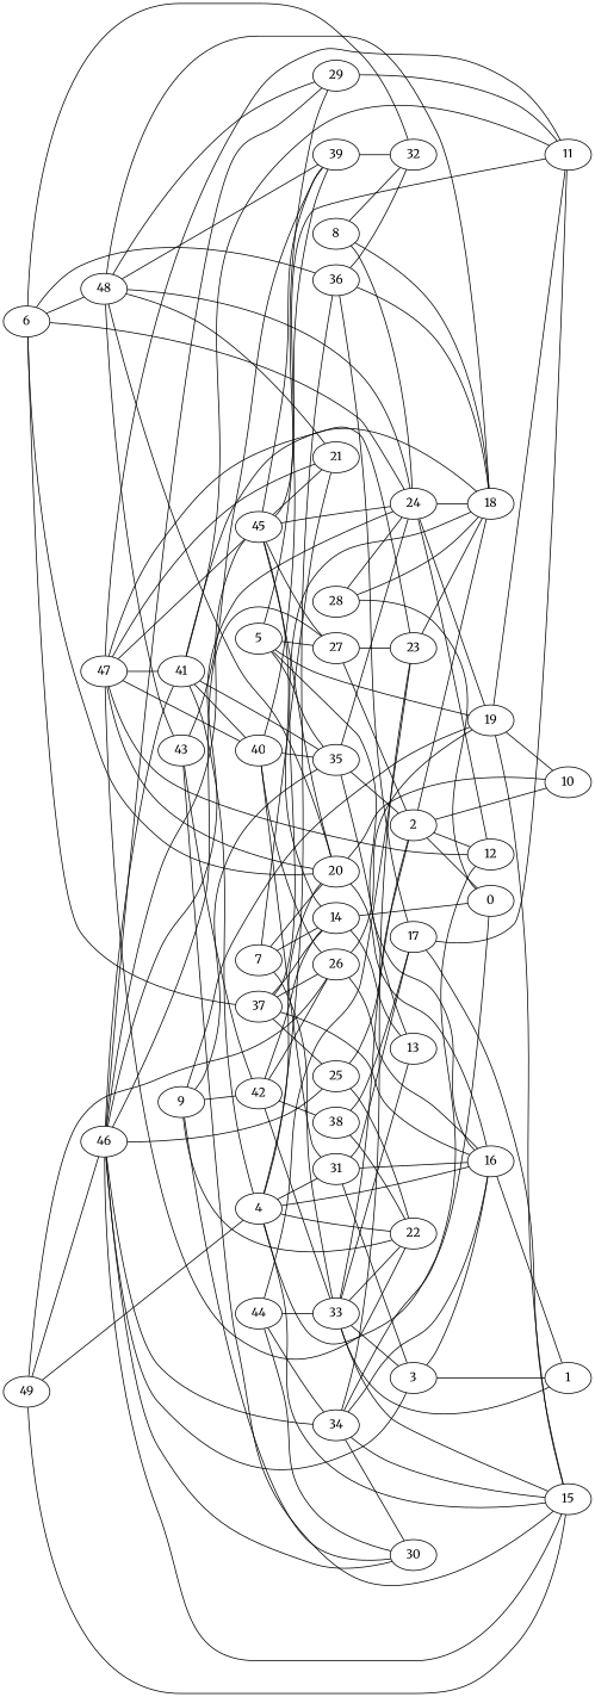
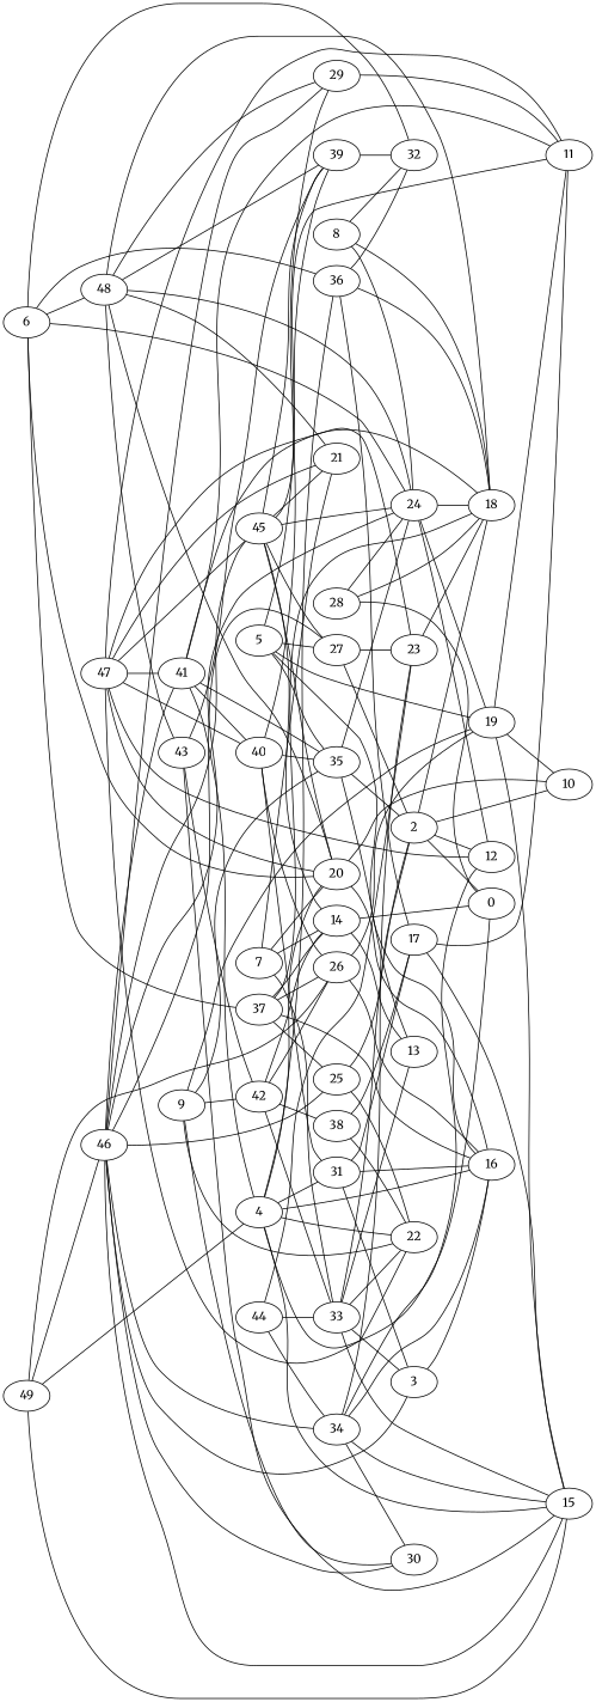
  digraph {
    fontname=Merriweather
    rankdir=LR
    node [fontname=Merriweather]
    edge [color=black dir=none fontname=Merriweather]
    9
    30
    22
    19
    35
    42
    15
    10
    11
    2
    13
    24
    38
    33
    14
    26
    17
    43
    39
    32
    25
    12
    18
    0
    5
    16
    27
-   1
    23
    7
    21
    20
    3
    29
    44
    34
    48
    47
    40
    45
    41
    31
    4
    36
    46
    28
    8
    37
    49
    6
    subgraph sub_1 {
      9
      30
      22
      19
      35
      42
      15
      10
      11
      2
      13
      24
      38
      33
      14
      26
      17
      43
      39
      32
      25
      12
      18
      0
      5
      16
      27
-     1
      23
      7
      21
      20
      3
      29
      44
      34
      48
      47
      40
      45
      41
      31
      4
      36
      46
      28
      8
      37
      49
      6
    }
    9 -> 30
    9 -> 22
    9 -> 19
    9 -> 35
    9 -> 42
    19 -> 15
    19 -> 10
    19 -> 11
    35 -> 2
    35 -> 13
    35 -> 24
    42 -> 38
    42 -> 33
    42 -> 14
    42 -> 26
    2 -> 10
    2 -> 12
    2 -> 18
    2 -> 0
    24 -> 19
    24 -> 12
    24 -> 18
    38 -> 22
    38 -> 17
    33 -> 22
    33 -> 15
    33 -> 2
    33 -> 13
-   33 -> 1
    33 -> 3
    14 -> 13
    14 -> 0
    26 -> 19
    26 -> 16
    17 -> 15
    17 -> 11
    43 -> 42
    43 -> 15
    43 -> 39
    39 -> 32
    25 -> 22
    25 -> 2
    5 -> 19
    5 -> 35
    5 -> 39
    5 -> 16
    5 -> 27
-   16 -> 1
    27 -> 2
    27 -> 23
    23 -> 18
    7 -> 33
    7 -> 14
    7 -> 21
    7 -> 20
    20 -> 10
    20 -> 16
    3 -> 16
-   3 -> 1
    29 -> 11
-   44 -> 30
    44 -> 33
    44 -> 23
    44 -> 34
    34 -> 30
    34 -> 15
    34 -> 12
    34 -> 16
    34 -> 23
    48 -> 24
    48 -> 43
    48 -> 39
    48 -> 18
    48 -> 21
    48 -> 20
    48 -> 29
    47 -> 22
    47 -> 11
    47 -> 12
    47 -> 23
    47 -> 21
    47 -> 20
    47 -> 40
    47 -> 45
    47 -> 41
    40 -> 35
    40 -> 26
    40 -> 29
    40 -> 31
    45 -> 11
    45 -> 24
    45 -> 14
    45 -> 39
    45 -> 27
    45 -> 21
    45 -> 20
    41 -> 35
    41 -> 11
    41 -> 18
    41 -> 40
    41 -> 4
    31 -> 17
    31 -> 16
    31 -> 3
    4 -> 22
    4 -> 15
    4 -> 0
    4 -> 16
    4 -> 20
    4 -> 31
    4 -> 36
    36 -> 17
    36 -> 32
    36 -> 18
    46 -> 30
    46 -> 15
    46 -> 24
    46 -> 25
    46 -> 27
    46 -> 3
    46 -> 29
    46 -> 34
    46 -> 45
    46 -> 41
    28 -> 24
    28 -> 18
    28 -> 0
    8 -> 24
    8 -> 32
    8 -> 18
    37 -> 14
    37 -> 26
    37 -> 25
    37 -> 18
    37 -> 16
    49 -> 15
    49 -> 26
    49 -> 4
    49 -> 46
    6 -> 24
    6 -> 32
    6 -> 20
    6 -> 48
    6 -> 36
    6 -> 37
  }
